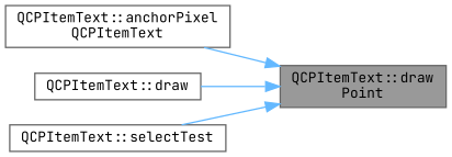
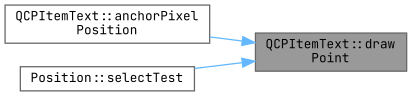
  digraph {
    fontname="JetBrains Mono"
    rankdir=RL
    node [color=grey40 fillcolor=white fontname="JetBrains Mono" fontsize=10 shape=box style=filled]
    edge [color=steelblue1 dir=back fontname="JetBrains Mono" fontsize=10 labelfontname=Helvetica labelfontsize=10 style=solid]
    n1 [color=gray40 fillcolor=grey60 fontcolor=black height=0.2 label="QCPItemText::draw\lPoint" width=0.4]
-   n2 [height=0.2 label="QCPItemText::anchorPixel\lQCPItemText" width=0.4]
-   n3 [height=0.2 label="QCPItemText::draw" width=0.4]
-   n4 [height=0.2 label="QCPItemText::selectTest" width=0.4]
+   n2 [height=0.2 label="QCPItemText::anchorPixel\lPosition" width=0.4]
+   n4 [height=0.2 label="Position::selectTest" width=0.4]
    n1 -> n2
-   n1 -> n3
    n1 -> n4
  }
